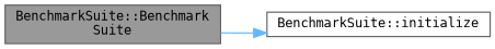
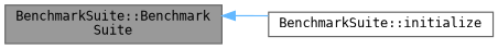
  digraph {
    rankdir=LR
    fontname="DejaVu Sans Mono"
    node [fontname="DejaVu Sans Mono" fontsize=10 shape=box style=filled]
    n1 [color=gray40 fillcolor=grey60 fontcolor=black height=0.2 label="BenchmarkSuite::Benchmark\lSuite" width=0.4]
    n2 [color=grey40 fillcolor=white height=0.2 label="BenchmarkSuite::initialize" width=0.4]
-   n1 -> n2 [color=steelblue1 fontname="DejaVu Sans Mono" fontsize=10 labelfontname=Helvetica labelfontsize=10 style=solid]
+   n2 -> n1 [color=steelblue1 fontname="DejaVu Sans Mono" fontsize=10 labelfontname=Helvetica labelfontsize=10 style=solid]
  }
